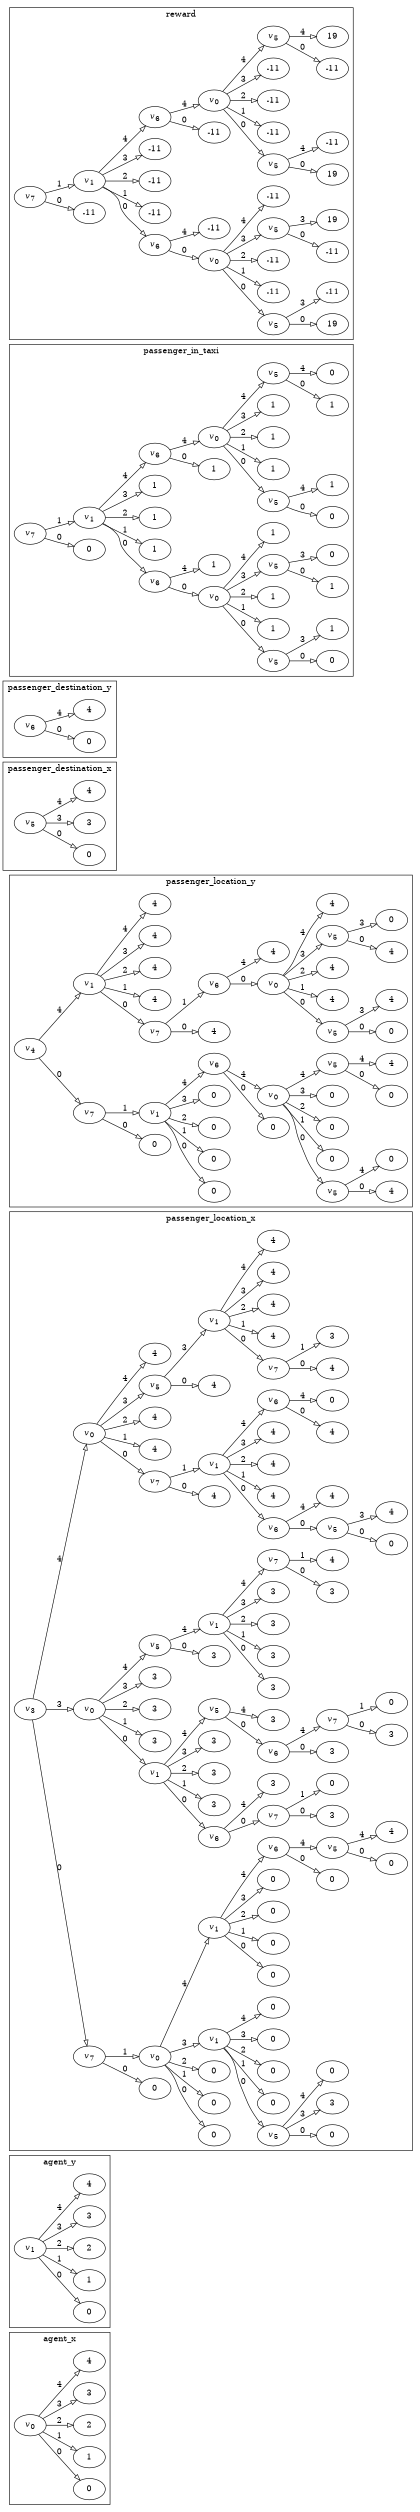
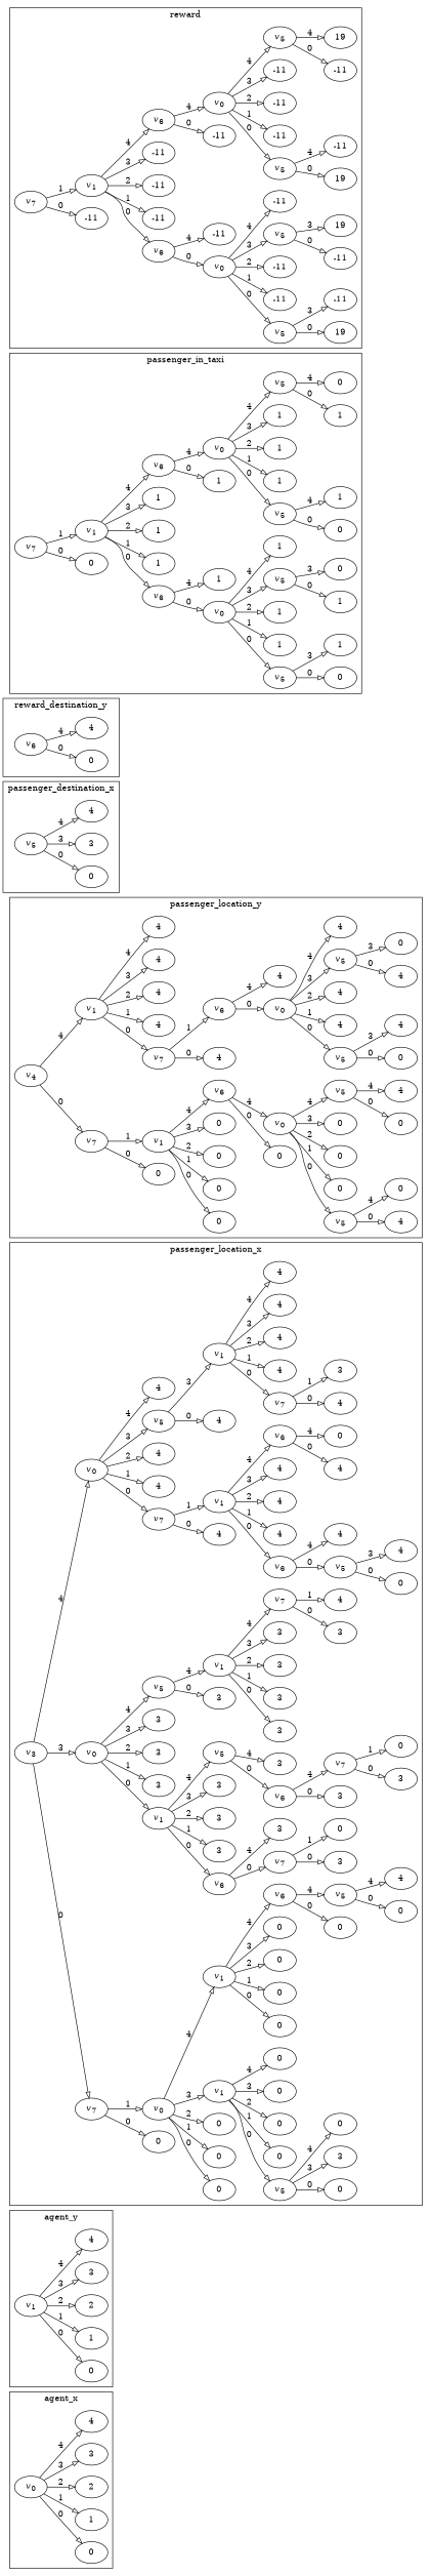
  digraph {
    rankdir=LR
    edge [arrowhead=empty]
    n1 [label=<<i>v</i><sub>0</sub>>]
    n2 [label=<0>]
    n3 [label=<1>]
    n4 [label=<2>]
    n5 [label=<3>]
    n6 [label=<4>]
    n7 [label=<<i>v</i><sub>1</sub>>]
    n8 [label=<0>]
    n9 [label=<1>]
    n10 [label=<2>]
    n11 [label=<3>]
    n12 [label=<4>]
    n13 [label=<<i>v</i><sub>3</sub>>]
    n14 [label=<<i>v</i><sub>7</sub>>]
    n15 [label=<<i>v</i><sub>0</sub>>]
    n16 [label=<<i>v</i><sub>0</sub>>]
    n17 [label=<0>]
    n18 [label=<<i>v</i><sub>0</sub>>]
    n19 [label=<0>]
    n20 [label=<0>]
    n21 [label=<0>]
    n22 [label=<<i>v</i><sub>1</sub>>]
    n23 [label=<<i>v</i><sub>1</sub>>]
    n24 [label=<<i>v</i><sub>5</sub>>]
    n25 [label=<0>]
    n26 [label=<0>]
    n27 [label=<0>]
    n28 [label=<0>]
    n29 [label=<0>]
    n30 [label=<3>]
    n31 [label=<0>]
    n32 [label=<0>]
    n33 [label=<0>]
    n34 [label=<0>]
    n35 [label=<0>]
    n36 [label=<<i>v</i><sub>6</sub>>]
    n37 [label=<0>]
    n38 [label=<<i>v</i><sub>5</sub>>]
    n39 [label=<0>]
    n40 [label=<4>]
    n41 [label=<<i>v</i><sub>1</sub>>]
    n42 [label=<3>]
    n43 [label=<3>]
    n44 [label=<3>]
    n45 [label=<<i>v</i><sub>5</sub>>]
    n46 [label=<<i>v</i><sub>6</sub>>]
    n47 [label=<3>]
    n48 [label=<3>]
    n49 [label=<3>]
    n50 [label=<<i>v</i><sub>5</sub>>]
    n51 [label=<<i>v</i><sub>7</sub>>]
    n52 [label=<3>]
    n53 [label=<3>]
    n54 [label=<0>]
    n55 [label=<<i>v</i><sub>6</sub>>]
    n56 [label=<3>]
    n57 [label=<3>]
    n58 [label=<<i>v</i><sub>7</sub>>]
    n59 [label=<3>]
    n60 [label=<0>]
    n61 [label=<3>]
    n62 [label=<<i>v</i><sub>1</sub>>]
    n63 [label=<3>]
    n64 [label=<3>]
    n65 [label=<3>]
    n66 [label=<3>]
    n67 [label=<<i>v</i><sub>7</sub>>]
    n68 [label=<3>]
    n69 [label=<4>]
    n70 [label=<<i>v</i><sub>7</sub>>]
    n71 [label=<4>]
    n72 [label=<4>]
    n73 [label=<<i>v</i><sub>5</sub>>]
    n74 [label=<4>]
    n75 [label=<4>]
    n76 [label=<<i>v</i><sub>1</sub>>]
    n77 [label=<<i>v</i><sub>6</sub>>]
    n78 [label=<4>]
    n79 [label=<4>]
    n80 [label=<4>]
    n81 [label=<<i>v</i><sub>6</sub>>]
    n82 [label=<<i>v</i><sub>5</sub>>]
    n83 [label=<4>]
    n84 [label=<0>]
    n85 [label=<4>]
    n86 [label=<4>]
    n87 [label=<0>]
    n88 [label=<4>]
    n89 [label=<<i>v</i><sub>1</sub>>]
    n90 [label=<<i>v</i><sub>7</sub>>]
    n91 [label=<4>]
    n92 [label=<4>]
    n93 [label=<4>]
    n94 [label=<4>]
    n95 [label=<4>]
    n96 [label=<3>]
    n97 [label=<<i>v</i><sub>4</sub>>]
    n98 [label=<<i>v</i><sub>7</sub>>]
    n99 [label=<<i>v</i><sub>1</sub>>]
    n100 [label=<0>]
    n101 [label=<<i>v</i><sub>1</sub>>]
    n102 [label=<0>]
    n103 [label=<0>]
    n104 [label=<0>]
    n105 [label=<0>]
    n106 [label=<<i>v</i><sub>6</sub>>]
    n107 [label=<0>]
    n108 [label=<<i>v</i><sub>0</sub>>]
    n109 [label=<<i>v</i><sub>5</sub>>]
    n110 [label=<0>]
    n111 [label=<0>]
    n112 [label=<0>]
    n113 [label=<<i>v</i><sub>5</sub>>]
    n114 [label=<4>]
    n115 [label=<0>]
    n116 [label=<0>]
    n117 [label=<4>]
    n118 [label=<<i>v</i><sub>7</sub>>]
    n119 [label=<4>]
    n120 [label=<4>]
    n121 [label=<4>]
    n122 [label=<4>]
    n123 [label=<4>]
    n124 [label=<<i>v</i><sub>6</sub>>]
    n125 [label=<<i>v</i><sub>0</sub>>]
    n126 [label=<4>]
    n127 [label=<<i>v</i><sub>5</sub>>]
    n128 [label=<4>]
    n129 [label=<4>]
    n130 [label=<<i>v</i><sub>5</sub>>]
    n131 [label=<4>]
    n132 [label=<0>]
    n133 [label=<4>]
    n134 [label=<4>]
    n135 [label=<0>]
    n136 [label=<<i>v</i><sub>5</sub>>]
    n137 [label=<0>]
    n138 [label=<3>]
    n139 [label=<4>]
    n140 [label=<<i>v</i><sub>6</sub>>]
    n141 [label=<0>]
    n142 [label=<4>]
    n143 [label=<<i>v</i><sub>7</sub>>]
    n144 [label=<0>]
    n145 [label=<<i>v</i><sub>1</sub>>]
    n146 [label=<<i>v</i><sub>6</sub>>]
    n147 [label=<1>]
    n148 [label=<1>]
    n149 [label=<1>]
    n150 [label=<<i>v</i><sub>6</sub>>]
    n151 [label=<<i>v</i><sub>0</sub>>]
    n152 [label=<1>]
    n153 [label=<<i>v</i><sub>5</sub>>]
    n154 [label=<1>]
    n155 [label=<1>]
    n156 [label=<<i>v</i><sub>5</sub>>]
    n157 [label=<1>]
    n158 [label=<0>]
    n159 [label=<1>]
    n160 [label=<1>]
    n161 [label=<0>]
    n162 [label=<1>]
    n163 [label=<<i>v</i><sub>0</sub>>]
    n164 [label=<<i>v</i><sub>5</sub>>]
    n165 [label=<1>]
    n166 [label=<1>]
    n167 [label=<1>]
    n168 [label=<<i>v</i><sub>5</sub>>]
    n169 [label=<0>]
    n170 [label=<1>]
    n171 [label=<1>]
    n172 [label=<0>]
    n173 [label=<<i>v</i><sub>7</sub>>]
    n174 [label=-11]
    n175 [label=<<i>v</i><sub>1</sub>>]
    n176 [label=<<i>v</i><sub>6</sub>>]
    n177 [label=-11]
    n178 [label=-11]
    n179 [label=-11]
    n180 [label=<<i>v</i><sub>6</sub>>]
    n181 [label=<<i>v</i><sub>0</sub>>]
    n182 [label=-11]
    n183 [label=<<i>v</i><sub>5</sub>>]
    n184 [label=-11]
    n185 [label=-11]
    n186 [label=<<i>v</i><sub>5</sub>>]
    n187 [label=-11]
    n188 [label=19]
    n189 [label=-11]
    n190 [label=-11]
    n191 [label=19]
    n192 [label=-11]
    n193 [label=<<i>v</i><sub>0</sub>>]
    n194 [label=<<i>v</i><sub>5</sub>>]
    n195 [label=-11]
    n196 [label=-11]
    n197 [label=-11]
    n198 [label=<<i>v</i><sub>5</sub>>]
    n199 [label=19]
    n200 [label=-11]
    n201 [label=-11]
    n202 [label=19]
    subgraph cluster_1 {
      label=agent_x
      n1
      n2
      n3
      n4
      n5
      n6
    }
    subgraph cluster_2 {
      label=agent_y
      n7
      n8
      n9
      n10
      n11
      n12
    }
    subgraph cluster_3 {
      label=passenger_location_x
      n13
      n14
      n15
      n16
      n17
      n18
      n19
      n20
      n21
      n22
      n23
      n24
      n25
      n26
      n27
      n28
      n29
      n30
      n31
      n32
      n33
      n34
      n35
      n36
      n37
      n38
      n39
      n40
      n41
      n42
      n43
      n44
      n45
      n46
      n47
      n48
      n49
      n50
      n51
      n52
      n53
      n54
      n55
      n56
      n57
      n58
      n59
      n60
      n61
      n62
      n63
      n64
      n65
      n66
      n67
      n68
      n69
      n70
      n71
      n72
      n73
      n74
      n75
      n76
      n77
      n78
      n79
      n80
      n81
      n82
      n83
      n84
      n85
      n86
      n87
      n88
      n89
      n90
      n91
      n92
      n93
      n94
      n95
      n96
    }
    subgraph cluster_4 {
      label=passenger_location_y
      n97
      n98
      n99
      n100
      n101
      n102
      n103
      n104
      n105
      n106
      n107
      n108
      n109
      n110
      n111
      n112
      n113
      n114
      n115
      n116
      n117
      n118
      n119
      n120
      n121
      n122
      n123
      n124
      n125
      n126
      n127
      n128
      n129
      n130
      n131
      n132
      n133
      n134
      n135
    }
    subgraph cluster_5 {
      label=passenger_destination_x
      n136
      n137
      n138
      n139
    }
    subgraph cluster_6 {
-     label=passenger_destination_y
+     label=reward_destination_y
      n140
      n141
      n142
    }
    subgraph cluster_7 {
      label=passenger_in_taxi
      n143
      n144
      n145
      n146
      n147
      n148
      n149
      n150
      n151
      n152
      n153
      n154
      n155
      n156
      n157
      n158
      n159
      n160
      n161
      n162
      n163
      n164
      n165
      n166
      n167
      n168
      n169
      n170
      n171
      n172
    }
    subgraph cluster_8 {
      label=reward
      n173
      n174
      n175
      n176
      n177
      n178
      n179
      n180
      n181
      n182
      n183
      n184
      n185
      n186
      n187
      n188
      n189
      n190
      n191
      n192
      n193
      n194
      n195
      n196
      n197
      n198
      n199
      n200
      n201
      n202
    }
    n1 -> n2 [label=<0>]
    n1 -> n3 [label=<1>]
    n1 -> n4 [label=<2>]
    n1 -> n5 [label=<3>]
    n1 -> n6 [label=<4>]
    n7 -> n8 [label=<0>]
    n7 -> n9 [label=<1>]
    n7 -> n10 [label=<2>]
    n7 -> n11 [label=<3>]
    n7 -> n12 [label=<4>]
    n13 -> n14 [label=<0>]
    n13 -> n15 [label=<3>]
    n13 -> n16 [label=<4>]
    n14 -> n17 [label=<0>]
    n14 -> n18 [label=<1>]
    n15 -> n41 [label=<0>]
    n15 -> n42 [label=<1>]
    n15 -> n43 [label=<2>]
    n15 -> n44 [label=<3>]
    n15 -> n45 [label=<4>]
    n16 -> n70 [label=<0>]
    n16 -> n71 [label=<1>]
    n16 -> n72 [label=<2>]
    n16 -> n73 [label=<3>]
    n16 -> n74 [label=<4>]
    n18 -> n19 [label=<0>]
    n18 -> n20 [label=<1>]
    n18 -> n21 [label=<2>]
    n18 -> n22 [label=<3>]
    n18 -> n23 [label=<4>]
    n22 -> n24 [label=<0>]
    n22 -> n25 [label=<1>]
    n22 -> n26 [label=<2>]
    n22 -> n27 [label=<3>]
    n22 -> n28 [label=<4>]
    n23 -> n32 [label=<0>]
    n23 -> n33 [label=<1>]
    n23 -> n34 [label=<2>]
    n23 -> n35 [label=<3>]
    n23 -> n36 [label=<4>]
    n24 -> n29 [label=<0>]
    n24 -> n30 [label=<3>]
    n24 -> n31 [label=<4>]
    n36 -> n37 [label=<0>]
    n36 -> n38 [label=<4>]
    n38 -> n39 [label=<0>]
    n38 -> n40 [label=<4>]
    n41 -> n46 [label=<0>]
    n41 -> n47 [label=<1>]
    n41 -> n48 [label=<2>]
    n41 -> n49 [label=<3>]
    n41 -> n50 [label=<4>]
    n45 -> n61 [label=<0>]
    n45 -> n62 [label=<4>]
    n46 -> n51 [label=<0>]
    n46 -> n52 [label=<4>]
    n50 -> n55 [label=<0>]
    n50 -> n56 [label=<4>]
    n51 -> n53 [label=<0>]
    n51 -> n54 [label=<1>]
    n55 -> n57 [label=<0>]
    n55 -> n58 [label=<4>]
    n58 -> n59 [label=<0>]
    n58 -> n60 [label=<1>]
    n62 -> n63 [label=<0>]
    n62 -> n64 [label=<1>]
    n62 -> n65 [label=<2>]
    n62 -> n66 [label=<3>]
    n62 -> n67 [label=<4>]
    n67 -> n68 [label=<0>]
    n67 -> n69 [label=<1>]
    n70 -> n75 [label=<0>]
    n70 -> n76 [label=<1>]
    n73 -> n88 [label=<0>]
    n73 -> n89 [label=<3>]
    n76 -> n77 [label=<0>]
    n76 -> n78 [label=<1>]
    n76 -> n79 [label=<2>]
    n76 -> n80 [label=<3>]
    n76 -> n81 [label=<4>]
    n77 -> n82 [label=<0>]
    n77 -> n83 [label=<4>]
    n81 -> n86 [label=<0>]
    n81 -> n87 [label=<4>]
    n82 -> n84 [label=<0>]
    n82 -> n85 [label=<3>]
    n89 -> n90 [label=<0>]
    n89 -> n91 [label=<1>]
    n89 -> n92 [label=<2>]
    n89 -> n93 [label=<3>]
    n89 -> n94 [label=<4>]
    n90 -> n95 [label=<0>]
    n90 -> n96 [label=<1>]
    n97 -> n98 [label=<0>]
    n97 -> n99 [label=<4>]
    n98 -> n100 [label=<0>]
    n98 -> n101 [label=<1>]
    n99 -> n118 [label=<0>]
    n99 -> n119 [label=<1>]
    n99 -> n120 [label=<2>]
    n99 -> n121 [label=<3>]
    n99 -> n122 [label=<4>]
    n101 -> n102 [label=<0>]
    n101 -> n103 [label=<1>]
    n101 -> n104 [label=<2>]
    n101 -> n105 [label=<3>]
    n101 -> n106 [label=<4>]
    n106 -> n107 [label=<0>]
    n106 -> n108 [label=<4>]
    n108 -> n109 [label=<0>]
    n108 -> n110 [label=<1>]
    n108 -> n111 [label=<2>]
    n108 -> n112 [label=<3>]
    n108 -> n113 [label=<4>]
    n109 -> n114 [label=<0>]
    n109 -> n115 [label=<4>]
    n113 -> n116 [label=<0>]
    n113 -> n117 [label=<4>]
    n118 -> n123 [label=<0>]
    n118 -> n124 [label=<1>]
    n124 -> n125 [label=<0>]
    n124 -> n126 [label=<4>]
    n125 -> n127 [label=<0>]
    n125 -> n128 [label=<1>]
    n125 -> n129 [label=<2>]
    n125 -> n130 [label=<3>]
    n125 -> n131 [label=<4>]
    n127 -> n132 [label=<0>]
    n127 -> n133 [label=<3>]
    n130 -> n134 [label=<0>]
    n130 -> n135 [label=<3>]
    n136 -> n137 [label=<0>]
    n136 -> n138 [label=<3>]
    n136 -> n139 [label=<4>]
    n140 -> n141 [label=<0>]
    n140 -> n142 [label=<4>]
    n143 -> n144 [label=<0>]
    n143 -> n145 [label=<1>]
    n145 -> n146 [label=<0>]
    n145 -> n147 [label=<1>]
    n145 -> n148 [label=<2>]
    n145 -> n149 [label=<3>]
    n145 -> n150 [label=<4>]
    n146 -> n151 [label=<0>]
    n146 -> n152 [label=<4>]
    n150 -> n162 [label=<0>]
    n150 -> n163 [label=<4>]
    n151 -> n153 [label=<0>]
    n151 -> n154 [label=<1>]
    n151 -> n155 [label=<2>]
    n151 -> n156 [label=<3>]
    n151 -> n157 [label=<4>]
    n153 -> n158 [label=<0>]
    n153 -> n159 [label=<3>]
    n156 -> n160 [label=<0>]
    n156 -> n161 [label=<3>]
    n163 -> n164 [label=<0>]
    n163 -> n165 [label=<1>]
    n163 -> n166 [label=<2>]
    n163 -> n167 [label=<3>]
    n163 -> n168 [label=<4>]
    n164 -> n169 [label=<0>]
    n164 -> n170 [label=<4>]
    n168 -> n171 [label=<0>]
    n168 -> n172 [label=<4>]
    n173 -> n174 [label=<0>]
    n173 -> n175 [label=<1>]
    n175 -> n176 [label=<0>]
    n175 -> n177 [label=<1>]
    n175 -> n178 [label=<2>]
    n175 -> n179 [label=<3>]
    n175 -> n180 [label=<4>]
    n176 -> n181 [label=<0>]
    n176 -> n182 [label=<4>]
    n180 -> n192 [label=<0>]
    n180 -> n193 [label=<4>]
    n181 -> n183 [label=<0>]
    n181 -> n184 [label=<1>]
    n181 -> n185 [label=<2>]
    n181 -> n186 [label=<3>]
    n181 -> n187 [label=<4>]
    n183 -> n188 [label=<0>]
    n183 -> n189 [label=<3>]
    n186 -> n190 [label=<0>]
    n186 -> n191 [label=<3>]
    n193 -> n194 [label=<0>]
    n193 -> n195 [label=<1>]
    n193 -> n196 [label=<2>]
    n193 -> n197 [label=<3>]
    n193 -> n198 [label=<4>]
    n194 -> n199 [label=<0>]
    n194 -> n200 [label=<4>]
    n198 -> n201 [label=<0>]
    n198 -> n202 [label=<4>]
  }
